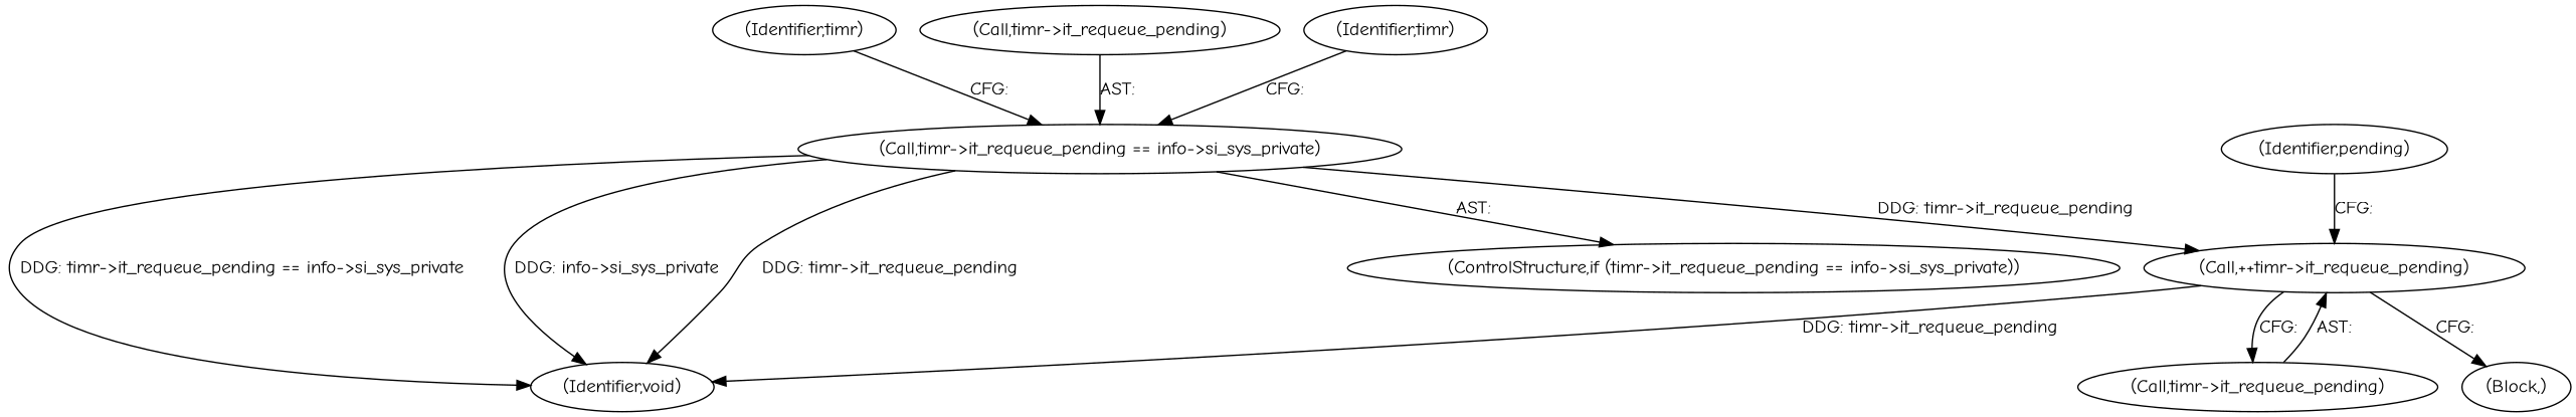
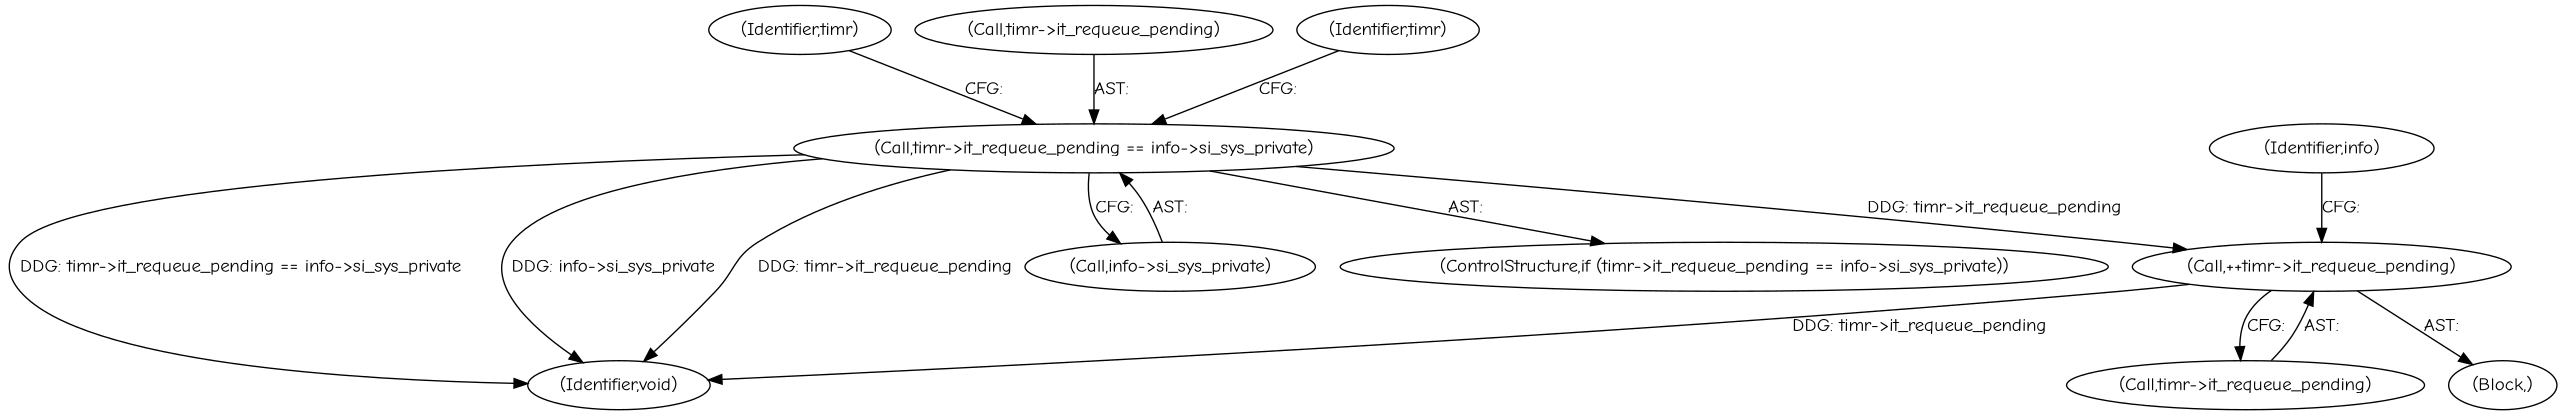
  digraph {
    fontname="Comic Neue"
    node [fontname="Comic Neue"]
    edge [fontname="Comic Neue"]
    n1 [label="(Call,++timr->it_requeue_pending)"]
    n2 [label="(Call,timr->it_requeue_pending)"]
    n3 [label="(Identifier,void)"]
    n4 [label="(Block,)"]
    n5 [label="(Call,timr->it_requeue_pending == info->si_sys_private)"]
+   n6 [label="(Call,info->si_sys_private)"]
    n7 [label="(ControlStructure,if (timr->it_requeue_pending == info->si_sys_private))"]
-   n8 [label="(Identifier,pending)"]
+   n8 [label="(Identifier,info)"]
    n9 [label="(Identifier,timr)"]
    n10 [label="(Call,timr->it_requeue_pending)"]
    n11 [label="(Identifier,timr)"]
    n1 -> n2 [label="CFG: "]
    n1 -> n3 [label="DDG: timr->it_requeue_pending"]
-   n1 -> n4 [label="CFG: "]
+   n1 -> n4 [label="AST: "]
    n2 -> n1 [label="AST: "]
    n5 -> n1 [label="DDG: timr->it_requeue_pending"]
    n5 -> n3 [label="DDG: timr->it_requeue_pending == info->si_sys_private"]
    n5 -> n3 [label="DDG: info->si_sys_private"]
    n5 -> n3 [label="DDG: timr->it_requeue_pending"]
+   n5 -> n6 [label="CFG: "]
    n5 -> n7 [label="AST: "]
+   n6 -> n5 [label="AST: "]
    n8 -> n1 [label="CFG: "]
    n9 -> n5 [label="CFG: "]
    n10 -> n5 [label="AST: "]
    n11 -> n5 [label="CFG: "]
  }
